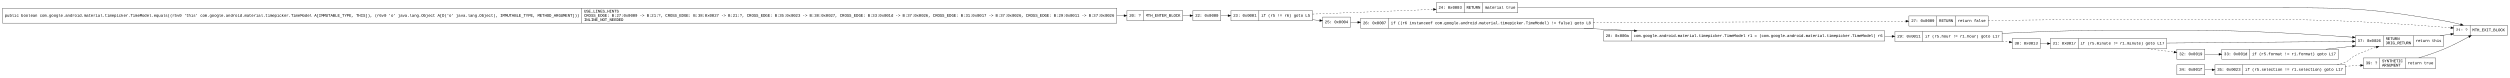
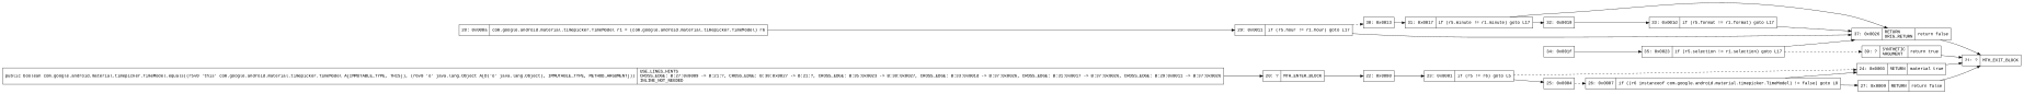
  digraph {
    fontname="Liberation Mono"
    rankdir=LR
    node [fontname="Liberation Mono" shape=record]
    edge [fontname="Liberation Mono"]
    n1 [label="{20\:\ ?|MTH_ENTER_BLOCK\l}"]
    n2 [label="{22\:\ 0x0000}"]
    n3 [label="{23\:\ 0x0001|if (r5 != r6) goto L5\l}"]
    n4 [label="{24\:\ 0x0003|RETURN\l|material true\l}"]
    n5 [label="{25\:\ 0x0004}"]
    n6 [label="{21\:\ ?|MTH_EXIT_BLOCK\l}"]
    n7 [label="{26\:\ 0x0007|if ((r6 instanceof com.google.android.material.timepicker.TimeModel) != false) goto L8\l}"]
    n8 [label="{27\:\ 0x0009|RETURN\l|return false\l}"]
    n9 [label="{28\:\ 0x000a|com.google.android.material.timepicker.TimeModel r1 = (com.google.android.material.timepicker.TimeModel) r6\l}"]
    n10 [label="{29\:\ 0x0011|if (r5.hour != r1.hour) goto L17\l}"]
    n11 [label="{30\:\ 0x0013}"]
-   n12 [label="{37\:\ 0x0026|RETURN\lORIG_RETURN\l|return this\l}"]
+   n12 [label="{37\:\ 0x0026|RETURN\lORIG_RETURN\l|return false\l}"]
    n13 [label="{31\:\ 0x0017|if (r5.minute != r1.minute) goto L17\l}"]
    n14 [label="{32\:\ 0x0019}"]
    n15 [label="{33\:\ 0x001d|if (r5.format != r1.format) goto L17\l}"]
    n16 [label="{34\:\ 0x001f}"]
    n17 [label="{35\:\ 0x0023|if (r5.selection != r1.selection) goto L17\l}"]
    n18 [label="{39\:\ ?|SYNTHETIC\lARGUMENT\l|return true\l}"]
    n19 [label="{public boolean com.google.android.material.timepicker.TimeModel.equals((r5v0 'this' com.google.android.material.timepicker.TimeModel A[IMMUTABLE_TYPE, THIS]), (r6v0 'o' java.lang.Object A[D('o' java.lang.Object), IMMUTABLE_TYPE, METHOD_ARGUMENT]))  | USE_LINES_HINTS\lCROSS_EDGE: B:27:0x0009 \-\> B:21:?, CROSS_EDGE: B:38:0x0027 \-\> B:21:?, CROSS_EDGE: B:35:0x0023 \-\> B:38:0x0027, CROSS_EDGE: B:33:0x001d \-\> B:37:0x0026, CROSS_EDGE: B:31:0x0017 \-\> B:37:0x0026, CROSS_EDGE: B:29:0x0011 \-\> B:37:0x0026\lINLINE_NOT_NEEDED\l}"]
    n1 -> n2
    n2 -> n3
    n3 -> n4 [style=dashed]
    n3 -> n5
    n4 -> n6
-   n5 -> n7
-   n7 -> n8 [style=dashed]
-   n7 -> n9
-   n8 -> n6 [style=dashed]
+   n5 -> n7 [style=dashed]
+   n7 -> n8 [style=solid]
+   n7 -> n4
+   n8 -> n6
    n9 -> n10
    n10 -> n11 [style=dashed]
    n10 -> n12
    n11 -> n13
    n12 -> n6
    n13 -> n12
-   n13 -> n14 [style=dashed]
+   n13 -> n14 [style=solid]
    n14 -> n15
    n15 -> n12
    n16 -> n17
-   n17 -> n12 [style=dashed]
+   n17 -> n12
    n17 -> n18 [style=dashed]
    n18 -> n6
    n19 -> n1
  }
